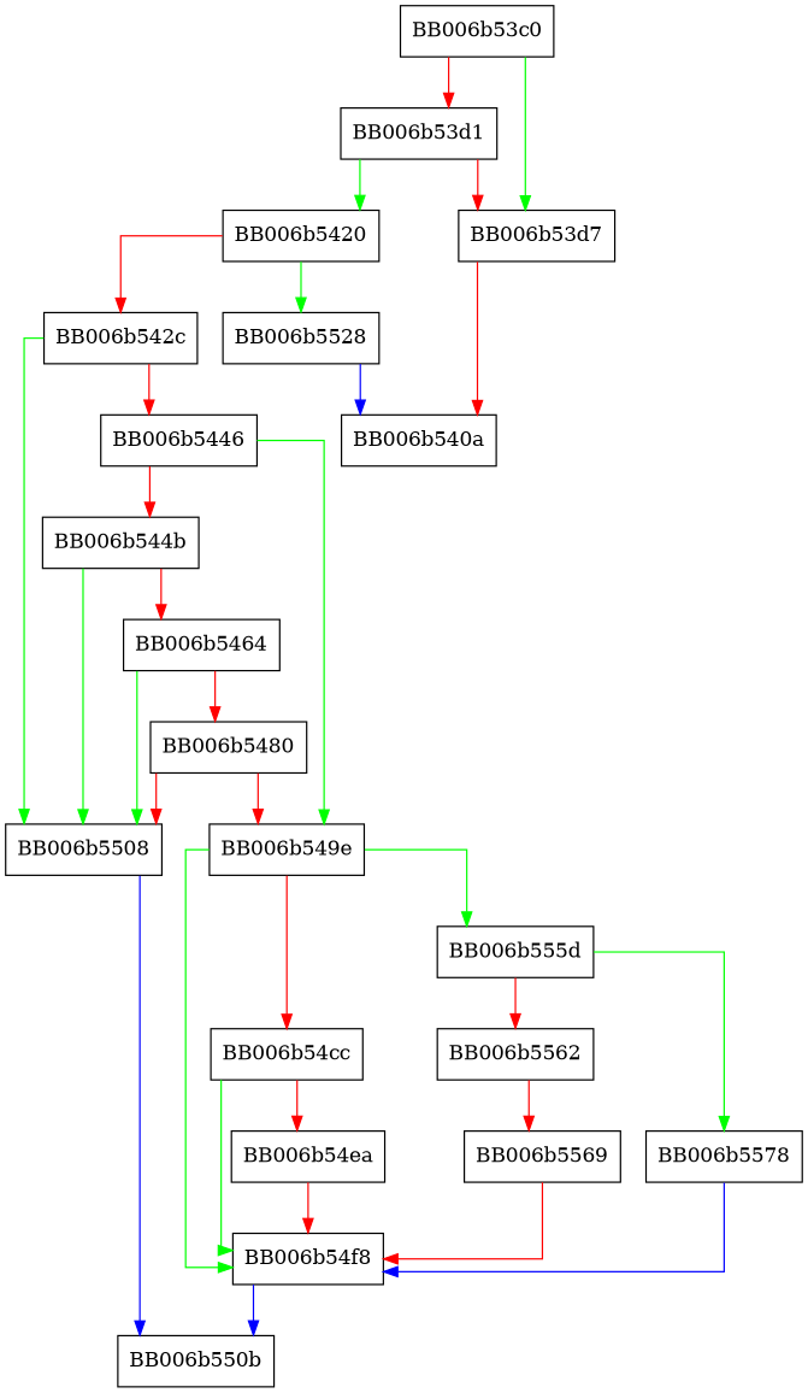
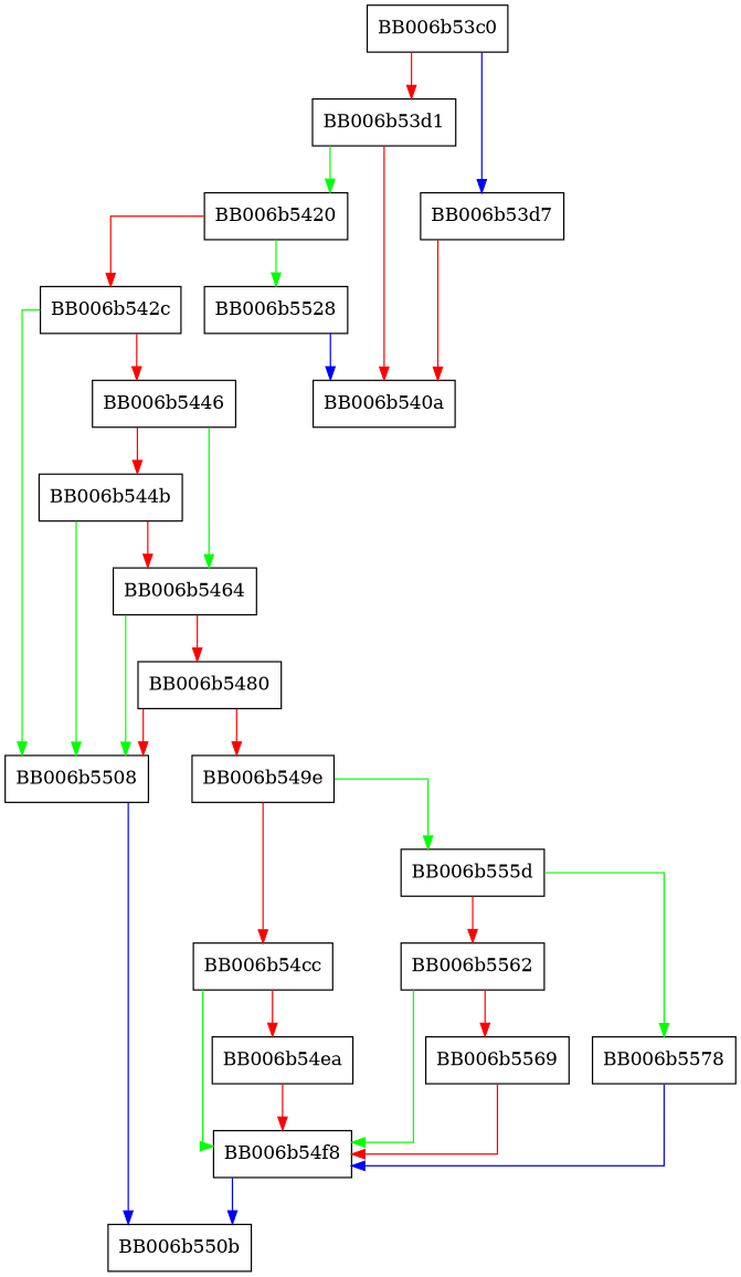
  digraph {
    splines=ortho
    node [shape=box]
    edge [color=red]
    BB006b53c0
    BB006b53d7
    BB006b53d1
    BB006b540a
    BB006b5420
    BB006b5528
    BB006b542c
    BB006b5508
    BB006b5446
    BB006b550b
    BB006b5464
    BB006b544b
    BB006b5480
    BB006b549e
    BB006b555d
    BB006b54cc
    BB006b5578
    BB006b5562
    BB006b54f8
    BB006b54ea
    BB006b5569
-   BB006b53c0 -> BB006b53d7 [color=green]
+   BB006b53c0 -> BB006b53d7 [color=blue]
    BB006b53c0 -> BB006b53d1
    BB006b53d7 -> BB006b540a
-   BB006b53d1 -> BB006b53d7
+   BB006b53d1 -> BB006b540a
    BB006b53d1 -> BB006b5420 [color=green]
    BB006b5420 -> BB006b5528 [color=green]
    BB006b5420 -> BB006b542c
    BB006b5528 -> BB006b540a [color=blue]
    BB006b542c -> BB006b5508 [color=green]
    BB006b542c -> BB006b5446
    BB006b5508 -> BB006b550b [color=blue]
-   BB006b5446 -> BB006b549e [color=green]
+   BB006b5446 -> BB006b5464 [color=green]
    BB006b5446 -> BB006b544b
    BB006b5464 -> BB006b5508 [color=green]
    BB006b5464 -> BB006b5480
    BB006b544b -> BB006b5508 [color=green]
    BB006b544b -> BB006b5464
    BB006b5480 -> BB006b5508
    BB006b5480 -> BB006b549e
    BB006b549e -> BB006b555d [color=green]
    BB006b549e -> BB006b54cc
    BB006b555d -> BB006b5578 [color=green]
    BB006b555d -> BB006b5562
    BB006b54cc -> BB006b54f8 [color=green]
    BB006b54cc -> BB006b54ea
    BB006b5578 -> BB006b54f8 [color=blue]
-   BB006b549e -> BB006b54f8 [color=green]
+   BB006b5562 -> BB006b54f8 [color=green]
    BB006b5562 -> BB006b5569
    BB006b54f8 -> BB006b550b [color=blue]
    BB006b54ea -> BB006b54f8
    BB006b5569 -> BB006b54f8
  }
